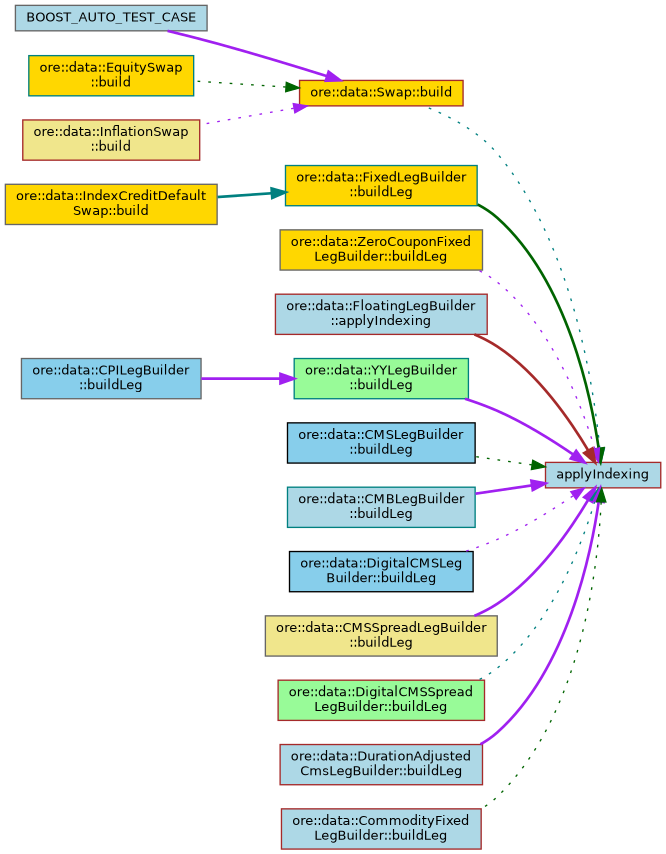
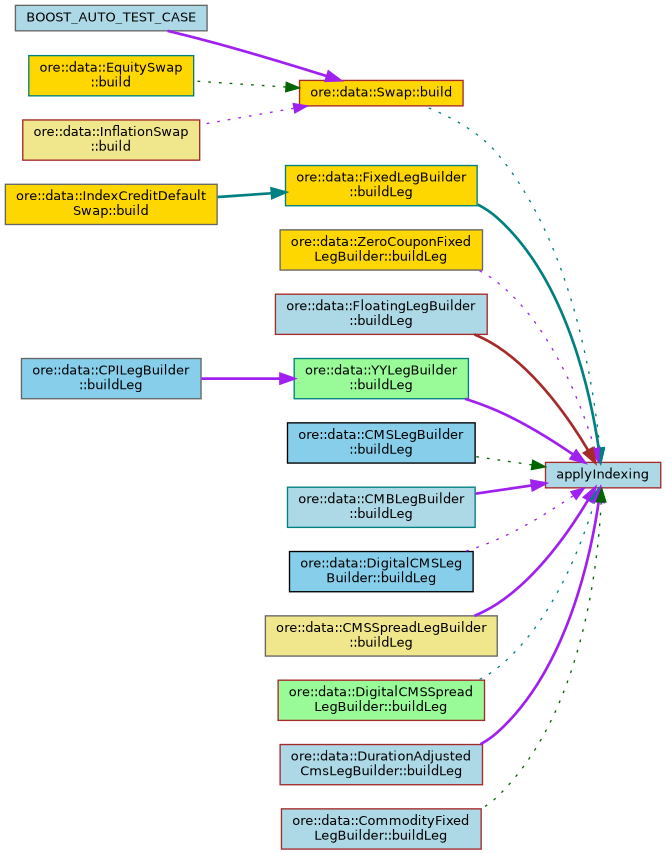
  digraph {
    rankdir=RL
    node [color=brown fillcolor=lightblue fontname=Helvetica fontsize=10 shape=box style=filled]
    edge [color=purple dir=back fontname=Helvetica fontsize=10 labelfontname=Helvetica labelfontsize=10 style=bold]
    n1 [fontcolor=black height=0.2 label=applyIndexing width=0.4]
    n2 [fillcolor=gold height=0.2 label="ore::data::Swap::build" width=0.4]
    n3 [color=teal fillcolor=gold height=0.2 label="ore::data::FixedLegBuilder\l::buildLeg" width=0.4]
    n4 [color=gray40 fillcolor=gold height=0.2 label="ore::data::ZeroCouponFixed\lLegBuilder::buildLeg" width=0.4]
-   n5 [height=0.2 label="ore::data::FloatingLegBuilder\l::applyIndexing" width=0.4]
+   n5 [height=0.2 label="ore::data::FloatingLegBuilder\l::buildLeg" width=0.4]
    n6 [color=teal fillcolor=palegreen height=0.2 label="ore::data::YYLegBuilder\l::buildLeg" width=0.4]
    n7 [color=black fillcolor=skyblue height=0.2 label="ore::data::CMSLegBuilder\l::buildLeg" width=0.4]
    n8 [color=teal height=0.2 label="ore::data::CMBLegBuilder\l::buildLeg" width=0.4]
    n9 [color=black fillcolor=skyblue height=0.2 label="ore::data::DigitalCMSLeg\lBuilder::buildLeg" width=0.4]
    n10 [color=gray40 fillcolor=khaki height=0.2 label="ore::data::CMSSpreadLegBuilder\l::buildLeg" width=0.4]
    n11 [fillcolor=palegreen height=0.2 label="ore::data::DigitalCMSSpread\lLegBuilder::buildLeg" width=0.4]
    n12 [height=0.2 label="ore::data::DurationAdjusted\lCmsLegBuilder::buildLeg" width=0.4]
    n13 [height=0.2 label="ore::data::CommodityFixed\lLegBuilder::buildLeg" width=0.4]
    n14 [color=gray40 height=0.2 label=BOOST_AUTO_TEST_CASE width=0.4]
    n15 [color=teal fillcolor=gold height=0.2 label="ore::data::EquitySwap\l::build" width=0.4]
    n16 [fillcolor=khaki height=0.2 label="ore::data::InflationSwap\l::build" width=0.4]
    n17 [color=gray40 fillcolor=gold height=0.2 label="ore::data::IndexCreditDefault\lSwap::build" width=0.4]
    n18 [color=gray40 fillcolor=skyblue height=0.2 label="ore::data::CPILegBuilder\l::buildLeg" width=0.4]
    n1 -> n2 [color=teal style=dotted]
-   n1 -> n3 [color=darkgreen]
+   n1 -> n3 [color=teal]
    n1 -> n4 [style=dotted]
    n1 -> n5 [color=brown]
    n1 -> n6
    n1 -> n7 [color=darkgreen style=dotted]
    n1 -> n8
    n1 -> n9 [style=dotted]
    n1 -> n10
    n1 -> n11 [color=teal style=dotted]
    n1 -> n12
    n1 -> n13 [color=darkgreen style=dotted]
    n2 -> n14
    n2 -> n15 [color=darkgreen style=dotted]
    n2 -> n16 [style=dotted]
    n3 -> n17 [color=teal]
    n6 -> n18
  }
